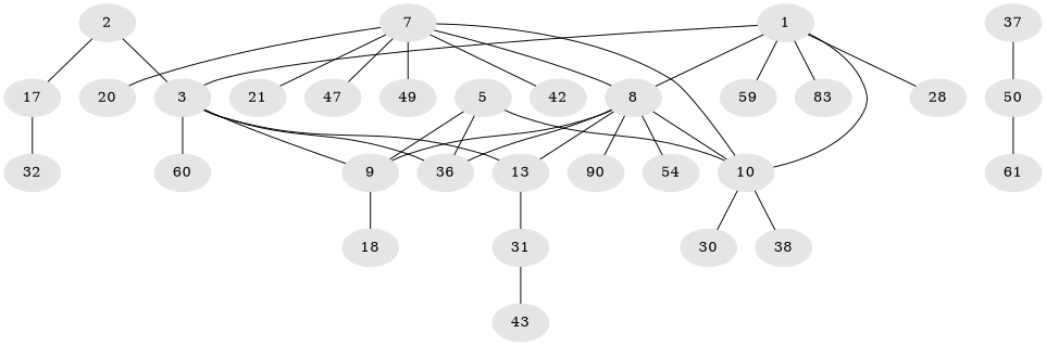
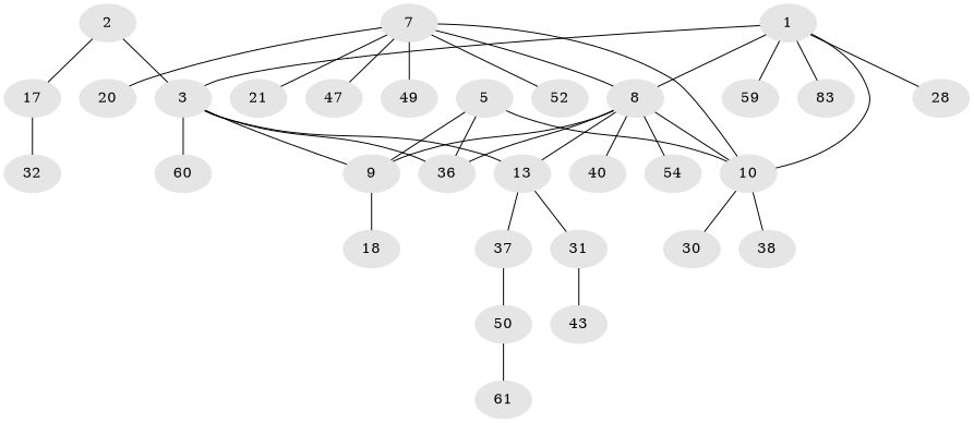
  graph {
    node [color=gray90 style=filled]
    1 [super="+39+11"]
    3 [super="+4+16"]
    8 [super="+15+24"]
    10 [super="+25+12"]
    28 [super="+62"]
    59
    n7 [label=83]
    2
    17 [super="+22+19"]
    9
    13 [super="+14+33+49+55+57+23"]
    60
    36 [super="+42"]
-   40 [label=90]
+   40
    54
    30 [super="+41"]
    38
    32
    5 [super="+6+27+64+45"]
    18
    31
    37
    7 [super="+34"]
    20
    21
    47
    n27 [label=49 super="+53"]
-   52 [label=42]
+   52
    43
    50 [super="+51+58"]
    61
    1 -- 3 [weight=2]
    1 -- 8
    1 -- 10 [weight=2]
    1 -- 28
    1 -- 59
    1 -- n7
    3 -- 9
    3 -- 13
    3 -- 60
    3 -- 36 [weight=2]
    8 -- 10 [weight=2]
    8 -- 9
    8 -- 13 [weight=2]
    8 -- 36
    8 -- 40
    8 -- 54
    10 -- 30
    10 -- 38
    2 -- 3
    2 -- 17
    17 -- 32
    9 -- 18
    13 -- 31
+   13 -- 37
    5 -- 10
    5 -- 9
    5 -- 36
    31 -- 43
    37 -- 50
    7 -- 8
    7 -- 10
    7 -- 20
    7 -- 21
    7 -- 47
    7 -- n27
    7 -- 52
    50 -- 61
  }
